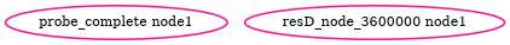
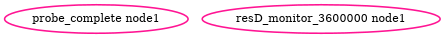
  digraph {
    node [color=deeppink fontcolor=black style="bold,filled" fillcolor=white]
    "probe_complete node1"
-   "resD_monitor_3600000 node1" [label="resD_node_3600000 node1"]
+   "resD_monitor_3600000 node1"
  }
